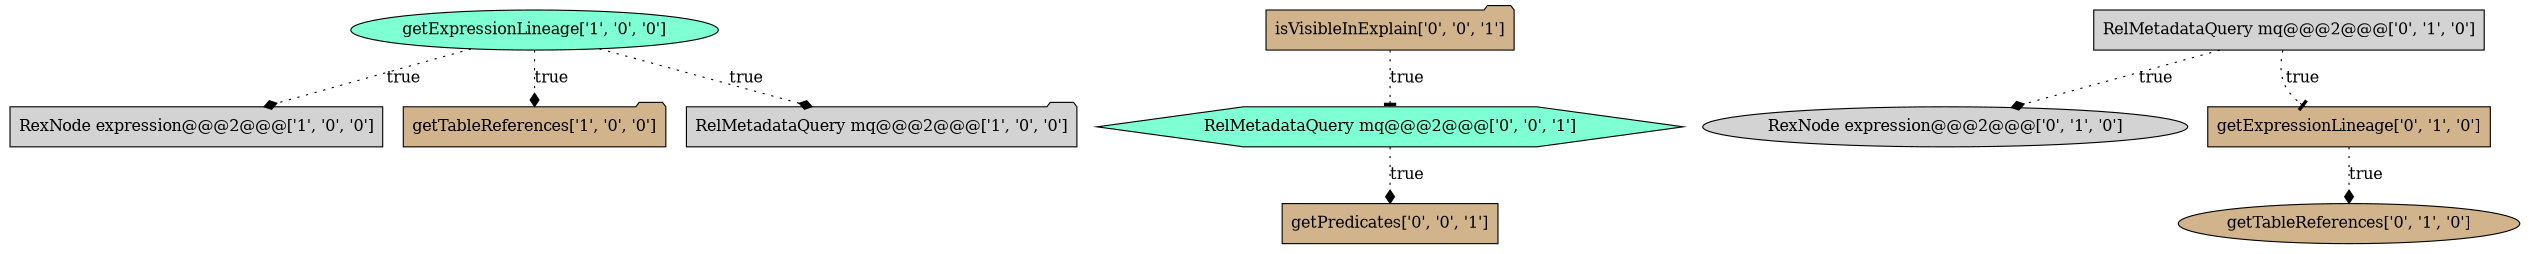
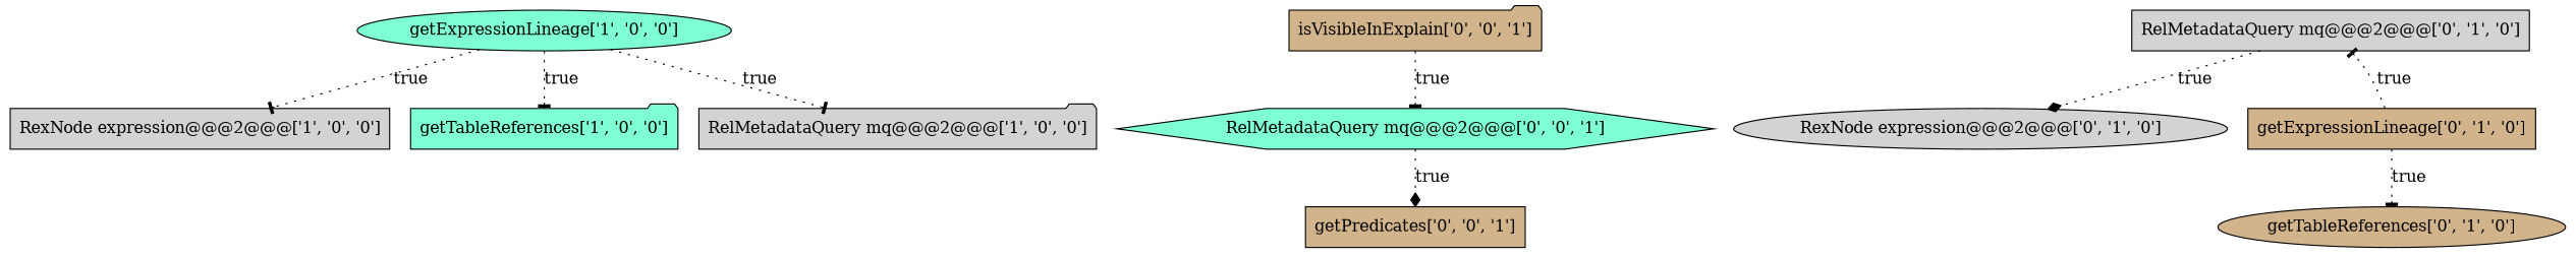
  digraph {
    node [fillcolor=lightgrey shape=box style=filled]
    edge [arrowhead=tee style=dotted]
    n1 [label="RexNode expression@@@2@@@['1', '0', '0']"]
    n2 [fillcolor=tan label="isVisibleInExplain['0', '0', '1']" shape=folder]
    n3 [fillcolor=aquamarine label="RelMetadataQuery mq@@@2@@@['0', '0', '1']" shape=hexagon]
    n4 [fillcolor=tan label="getPredicates['0', '0', '1']"]
-   n5 [fillcolor=tan label="getTableReferences['1', '0', '0']" shape=folder]
+   n5 [fillcolor=aquamarine label="getTableReferences['1', '0', '0']" shape=folder]
    n6 [fillcolor=aquamarine label="getExpressionLineage['1', '0', '0']" shape=ellipse]
    n7 [label="RelMetadataQuery mq@@@2@@@['1', '0', '0']" shape=folder]
    n8 [label="RelMetadataQuery mq@@@2@@@['0', '1', '0']"]
    n9 [label="RexNode expression@@@2@@@['0', '1', '0']" shape=ellipse]
    n10 [fillcolor=tan label="getExpressionLineage['0', '1', '0']"]
    n11 [fillcolor=tan label="getTableReferences['0', '1', '0']" shape=ellipse]
    n2 -> n3 [label=true]
    n3 -> n4 [arrowhead=diamond label=true]
-   n6 -> n1 [arrowhead=diamond label=true]
-   n6 -> n5 [arrowhead=diamond label=true]
-   n6 -> n7 [arrowhead=diamond label=true]
+   n6 -> n1 [label=true]
+   n6 -> n5 [label=true]
+   n6 -> n7 [label=true]
    n8 -> n9 [arrowhead=diamond label=true]
-   n8 -> n10 [label=true]
-   n10 -> n11 [arrowhead=diamond label=true]
+   n10 -> n8 [label=true]
+   n10 -> n11 [label=true]
  }
